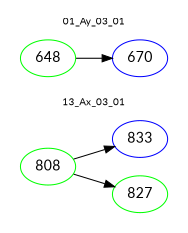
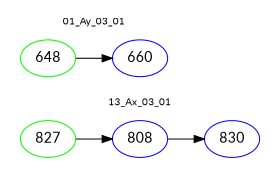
  digraph {
    fontname=Lato
    rankdir=LR
    node [color=green fontname=Lato]
    edge [color=black fontname=Lato]
    n1 [label=827]
-   n2 [label=808]
-   n3 [color=blue label=833]
+   n2 [color=blue label=808]
+   n3 [color=blue label=830]
    n4 [label=648]
-   n5 [color=blue label=670]
+   n5 [color=blue label=660]
    subgraph cluster_1 {
      color=white
      fontsize=10
      label="13_Ax_03_01"
      n1
      n2
      n3
    }
    subgraph cluster_2 {
      color=white
      fontsize=10
      label="01_Ay_03_01"
      n4
      n5
    }
-   n2 -> n1
+   n1 -> n2
    n2 -> n3
    n4 -> n5
  }
